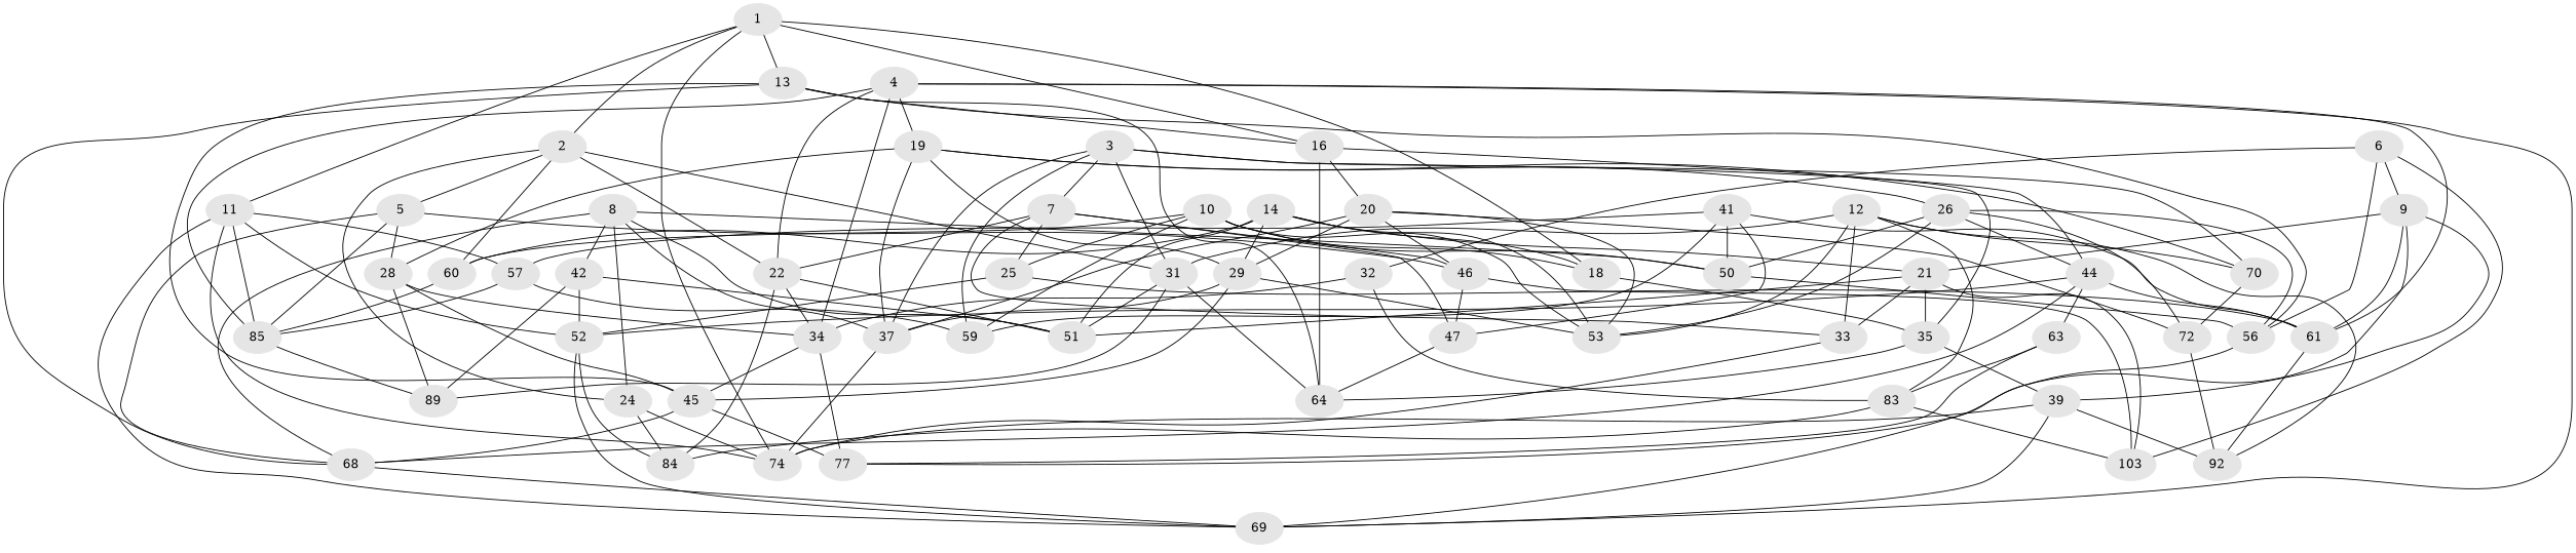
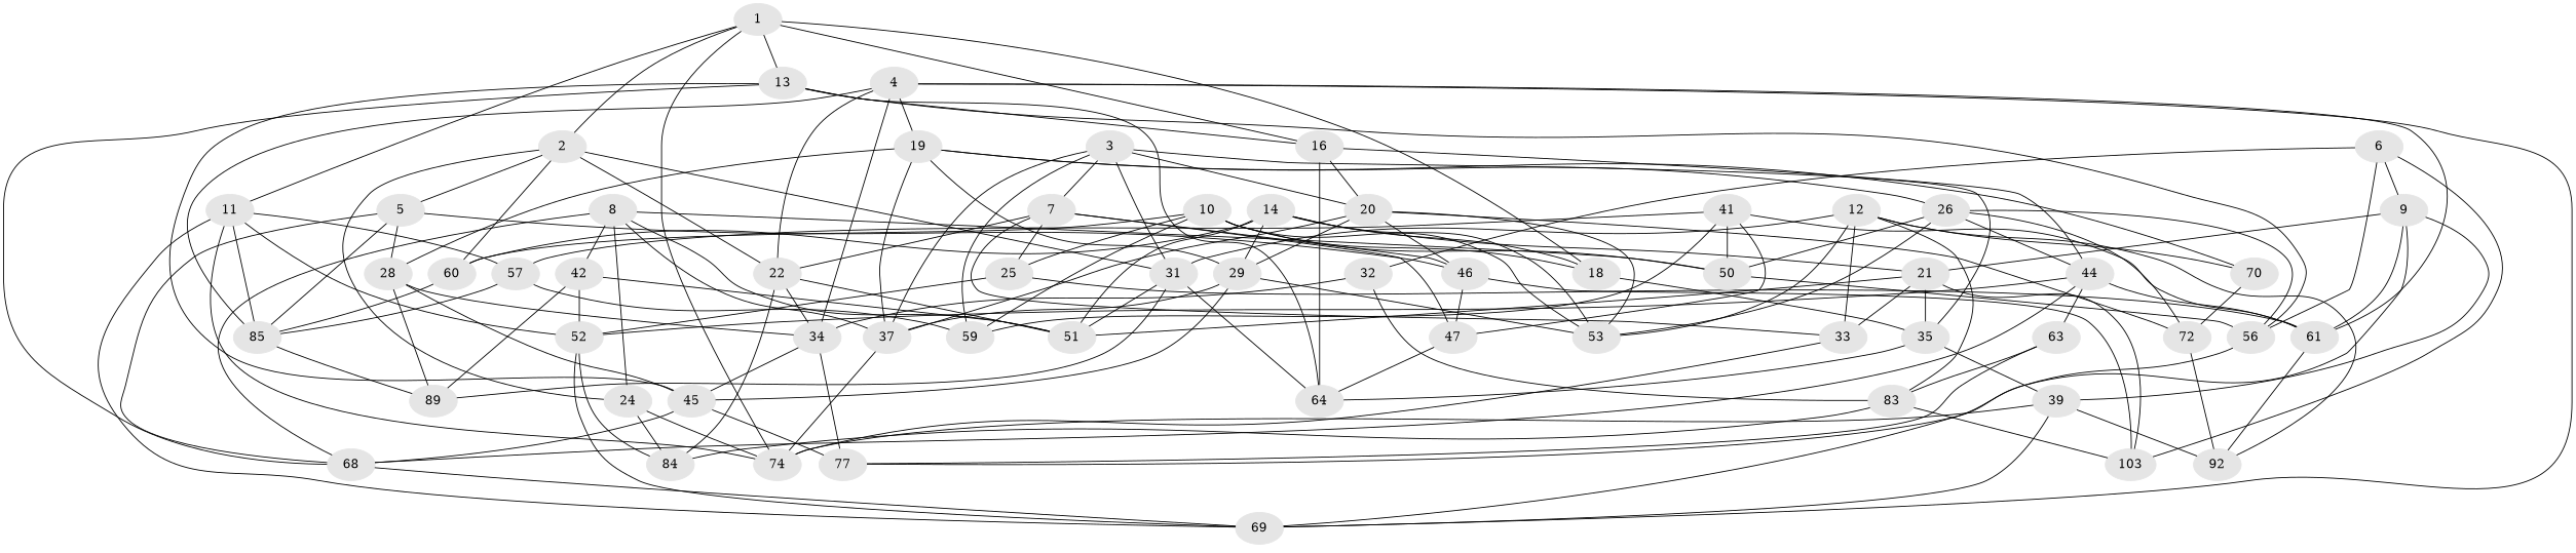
  graph {
    node [color=gray90 style=filled]
    1 [super="+94"]
    2 [super="+38"]
    11 [super="+17"]
    13 [super="+75"]
    16 [super="+97"]
    18
    74 [super="+87"]
    5 [super="+96"]
    22 [super="+30"]
    24
    31 [super="+79"]
    60
    69 [super="+73"]
    85 [super="+102"]
    52 [super="+76"]
    57
    68 [super="+100"]
    56 [super="+95"]
    45 [super="+54"]
    64 [super="+71"]
    20 [super="+40"]
    44 [super="+93"]
    35 [super="+91"]
    28 [super="+43"]
    46 [super="+88"]
    34 [super="+48"]
    51 [super="+98"]
    84
    89
    3 [super="+62"]
    7 [super="+90"]
    37 [super="+65"]
    59
    70
    25
    33
    47
    39 [super="+55"]
    72
    4 [super="+27"]
    19 [super="+80"]
    61 [super="+101"]
    29 [super="+36"]
    26 [super="+82"]
    77
    92
    103
    9 [super="+23"]
    21 [super="+49"]
    6
    32
    83 [super="+86"]
    8 [super="+58"]
    42
    50 [super="+99"]
    10 [super="+67"]
    53 [super="+81"]
    12 [super="+15"]
    14 [super="+78"]
    63
    41 [super="+66"]
    1 -- 2
    1 -- 11
    1 -- 13
    1 -- 16
    1 -- 18
    1 -- 74
    2 -- 5
    2 -- 22
    2 -- 24
    2 -- 31
    2 -- 60
    11 -- 74
    11 -- 69
    11 -- 85
    11 -- 52
    11 -- 57
    13 -- 16
    13 -- 68
    13 -- 56
    13 -- 45
    13 -- 64
    16 -- 64 [weight=2]
    16 -- 20
    16 -- 44
    18 -- 35
    5 -- 85
    5 -- 68
    5 -- 28
    5 -- 46 [weight=2]
    22 -- 34
    22 -- 51
    22 -- 84
    24 -- 74
    24 -- 84
    31 -- 64
    31 -- 51
    31 -- 89
    60 -- 85
    85 -- 89
    52 -- 69
    52 -- 84
    57 -- 85
    57 -- 59
    68 -- 69
    56 -- 69
    45 -- 68
    45 -- 77
    20 -- 46
    20 -- 37
    20 -- 72
    20 -- 29
    20 -- 53
    44 -- 52
    44 -- 68
    44 -- 61
    44 -- 63
    35 -- 64
    35 -- 39 [weight=2]
    28 -- 45
    28 -- 34
    28 -- 89
    46 -- 47
    46 -- 103
    34 -- 45
    34 -- 77
    3 -- 31
    3 -- 35
    3 -- 7
    3 -- 37
    3 -- 59
-   3 -- 70
+   3 -- 20
    7 -- 22
    7 -- 46
    7 -- 25
    7 -- 33
    7 -- 47
    37 -- 74
    70 -- 72
    25 -- 52
    25 -- 61
    33 -- 74
    47 -- 64
    39 -- 74
    39 -- 69
    39 -- 92
    72 -- 92
    4 -- 22
    4 -- 69
    4 -- 85
    4 -- 34
    4 -- 19
    4 -- 61
    19 -- 28
    19 -- 37
    19 -- 70
    19 -- 29
    19 -- 26
    61 -- 92
    29 -- 45
    29 -- 37
    29 -- 53
    26 -- 56
    26 -- 44
    26 -- 72
    26 -- 50
    26 -- 53
    9 -- 39
    9 -- 61
    9 -- 77
    9 -- 21
    21 -- 35
    21 -- 51
    21 -- 33
    21 -- 103
    6 -- 56
    6 -- 103
    6 -- 9
    6 -- 32
    32 -- 34
    32 -- 83 [weight=2]
    83 -- 84
    83 -- 103
    8 -- 24
    8 -- 68
    8 -- 51
    8 -- 37
    8 -- 42
    8 -- 50
    42 -- 52
    42 -- 51
    42 -- 89
    50 -- 56
    10 -- 18
    10 -- 60
    10 -- 59
    10 -- 25
    10 -- 50
    10 -- 53
    12 -- 31
    12 -- 70
    12 -- 33
    12 -- 92
    12 -- 83
    12 -- 53
    14 -- 18
    14 -- 60
    14 -- 51
    14 -- 29
    14 -- 21
    14 -- 53
    63 -- 77
    63 -- 83
    41 -- 57
    41 -- 59
    41 -- 47
    41 -- 61
    41 -- 50 [weight=2]
  }
